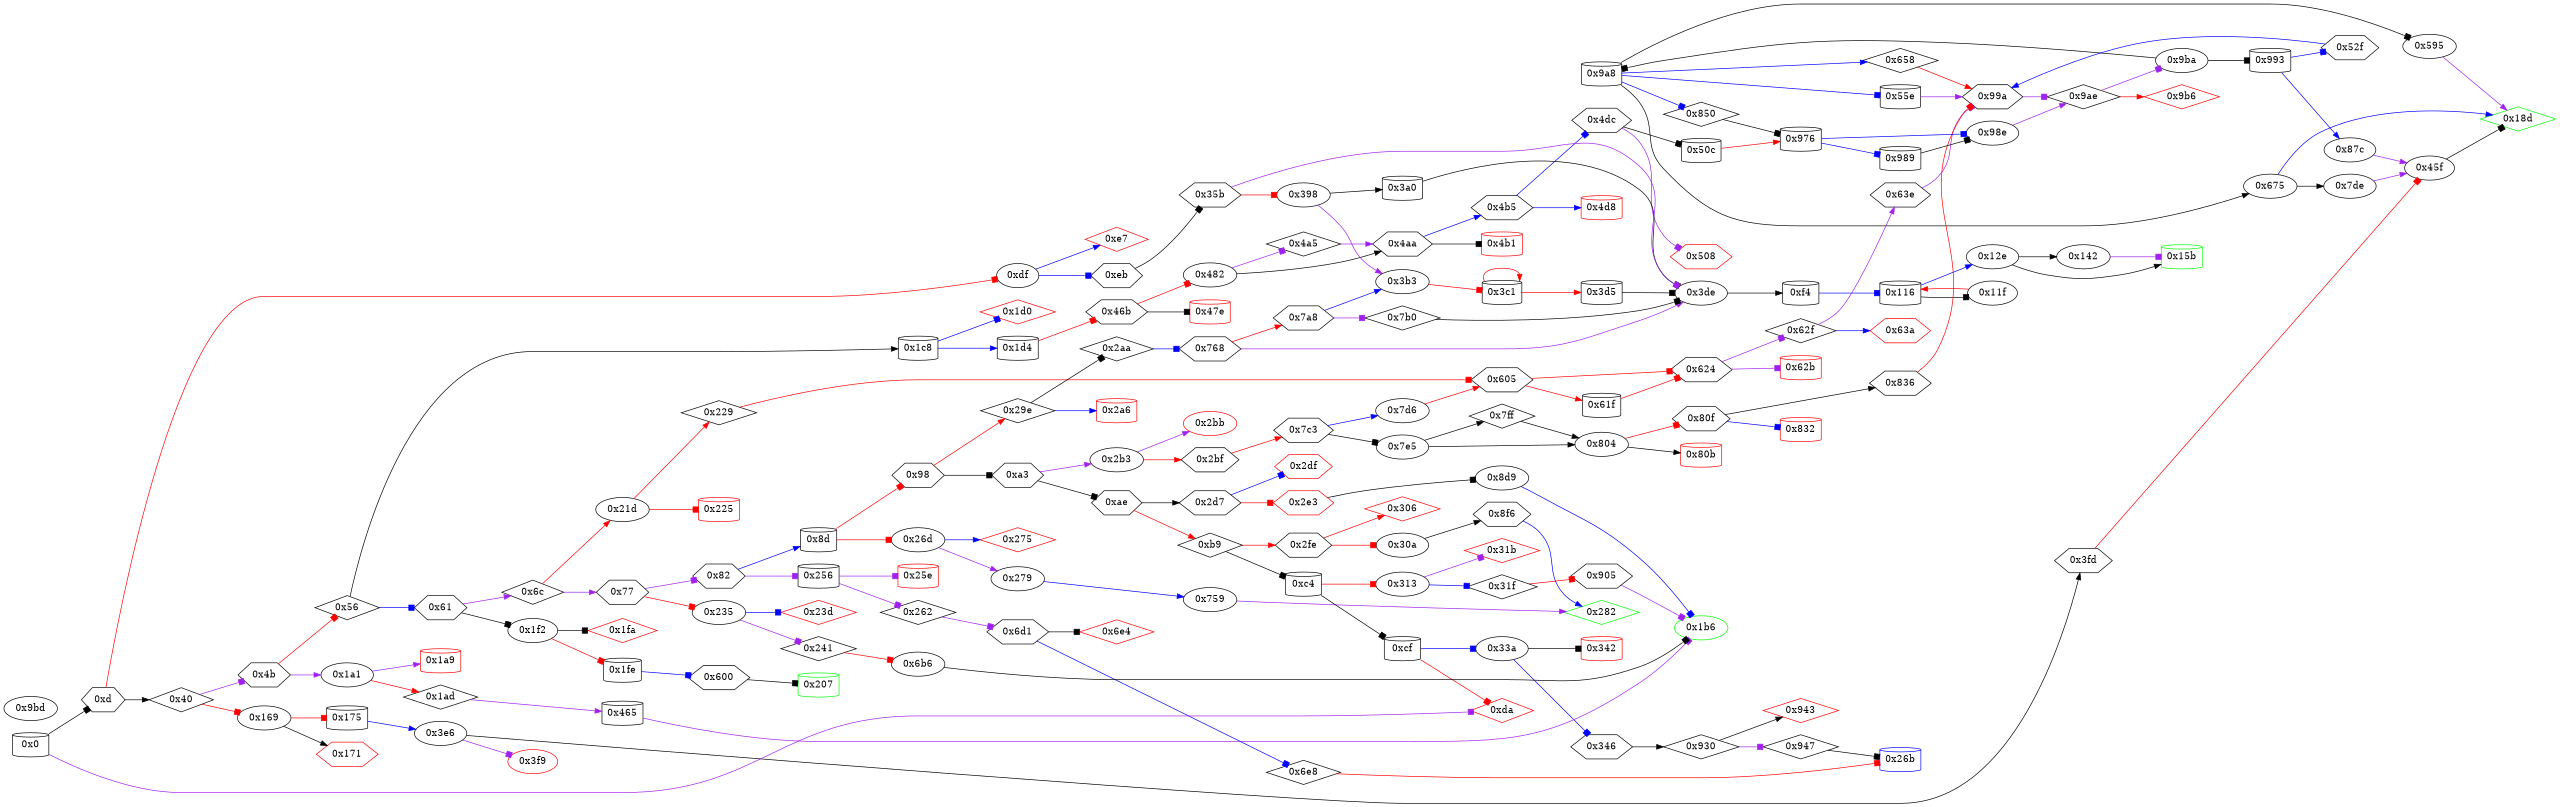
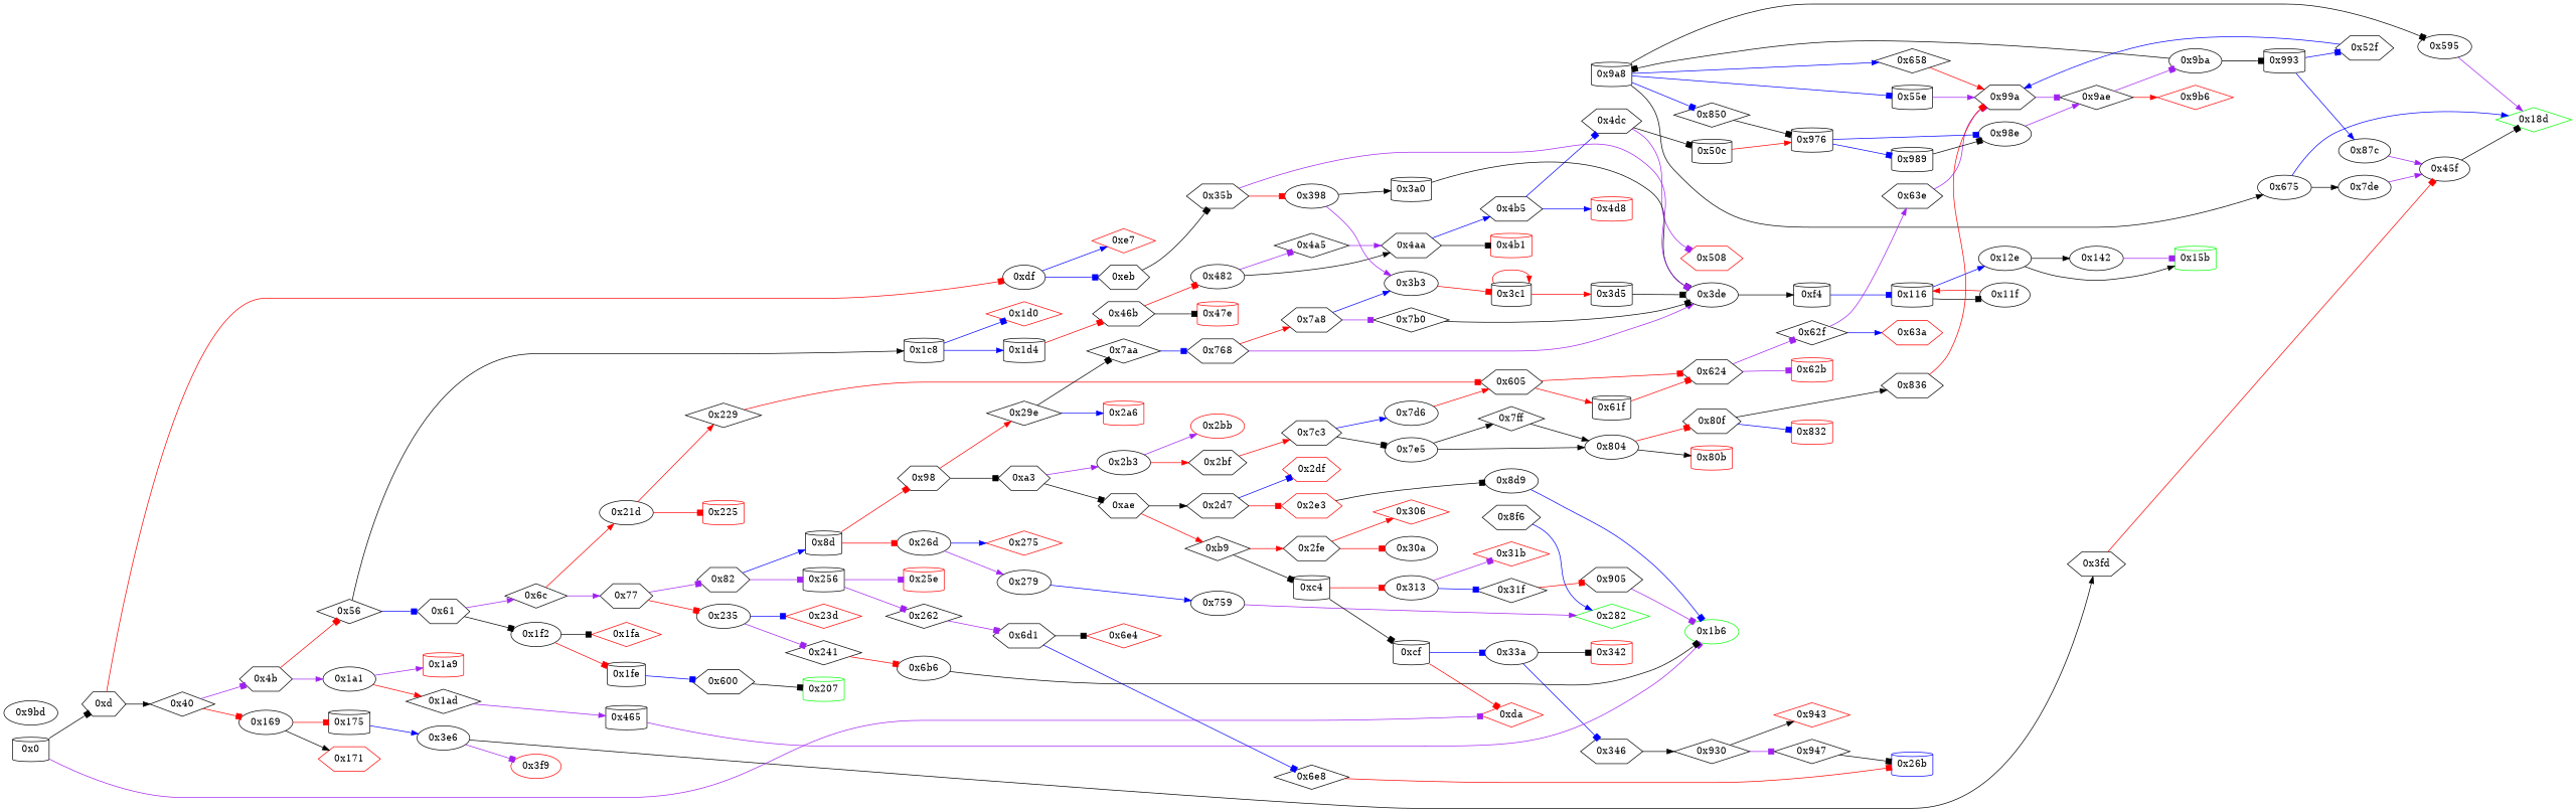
  digraph {
    rankdir=LR
    node [fillcolor=white shape=hexagon style=filled]
    edge [arrowhead=box color=black]
    "0x7de" [shape=ellipse]
    "0x45f" [shape=ellipse]
    "0x18d" [color=green shape=diamond]
    "0x26d" [shape=ellipse]
    "0x275" [color=red shape=diamond]
    "0x279" [shape=ellipse]
    "0x759" [shape=ellipse]
    "0xdf" [shape=ellipse]
    "0xd"
    "0x40" [shape=diamond]
    "0xe7" [color=red shape=diamond]
    "0xeb"
    "0x4b"
    "0x169" [shape=ellipse]
    "0x26b" [color=blue shape=cylinder]
    "0x1b6" [color=green shape=ellipse]
    "0xc4" [shape=cylinder]
    "0xcf" [shape=cylinder]
    "0x313" [shape=ellipse]
    "0x33a" [shape=ellipse]
    "0xda" [color=red shape=diamond]
    "0x31f" [shape=diamond]
    "0x31b" [color=red shape=diamond]
    "0x142" [shape=ellipse]
    "0x15b" [color=green shape=cylinder]
    "0x56" [shape=diamond]
    "0x1c8" [shape=cylinder]
    "0x61"
    "0x1d4" [shape=cylinder]
    "0x1d0" [color=red shape=diamond]
    "0x1f2" [shape=ellipse]
    "0x6c" [shape=diamond]
    "0x1ad" [shape=diamond]
    "0x465" [shape=cylinder]
    "0x21d" [shape=ellipse]
    "0x229" [shape=diamond]
    "0x225" [color=red shape=cylinder]
    "0x605"
    "0x2bf"
    "0x7c3"
    "0x7d6" [shape=ellipse]
    "0x7e5" [shape=ellipse]
    "0x947" [shape=diamond]
    "0x624"
    "0x61f" [shape=cylinder]
    "0x9ae" [shape=diamond]
    "0x9b6" [color=red shape=diamond]
    "0x9ba" [shape=ellipse]
    "0x993" [shape=cylinder]
    "0x9a8" [shape=cylinder]
    "0x3c1" [shape=cylinder]
    "0x3d5" [shape=cylinder]
    "0x3de" [shape=ellipse]
    "0xf4" [shape=cylinder]
    "0x116" [shape=cylinder]
    "0x11f" [shape=ellipse]
    "0x12e" [shape=ellipse]
    "0x3f9" [color=red shape=ellipse]
    "0x658" [shape=diamond]
    "0x99a"
    "0x282" [color=green shape=diamond]
    "0x262" [shape=diamond]
    "0x6d1"
    "0x6e8" [shape=diamond]
    "0x6e4" [color=red shape=diamond]
    "0x62f" [shape=diamond]
    "0x63a" [color=red]
    "0x63e"
    "0x256" [shape=cylinder]
    "0x25e" [color=red shape=cylinder]
    "0x87c" [shape=ellipse]
    "0x29e" [shape=diamond]
    "0x2a6" [color=red shape=cylinder]
-   "0x2aa" [shape=diamond]
+   "0x2aa" [shape=diamond label="0x7aa"]
    "0x768"
    "0x6b6" [shape=ellipse]
    "0x832" [color=red shape=cylinder]
    "0x80f"
    "0x836"
    "0x4d8" [color=red shape=cylinder]
    "0x4b5"
    "0x4dc"
    "0x50c" [shape=cylinder]
    "0x508" [color=red]
    "0x4b1" [color=red shape=cylinder]
    "0x46b"
    "0x342" [color=red shape=cylinder]
    "0x346"
    "0x930" [shape=diamond]
    "0x7ff" [shape=diamond]
    "0x804" [shape=ellipse]
    "0x80b" [color=red shape=cylinder]
    "0x905"
    "0x675" [shape=ellipse]
    "0x98e" [shape=ellipse]
    "0x175" [shape=cylinder]
    "0x3e6" [shape=ellipse]
    "0x3fd"
    "0x8f6"
    "0x47e" [color=red shape=cylinder]
    "0x482" [shape=ellipse]
    "0x4a5" [shape=diamond]
    "0x4aa"
    "0x3a0" [shape=cylinder]
    "0x943" [color=red shape=diamond]
    "0x2df" [color=red]
    "0x98"
    "0xa3"
    "0xae"
    "0x2b3" [shape=ellipse]
    "0x241" [shape=diamond]
    "0x1a1" [shape=ellipse]
    "0x1a9" [color=red shape=cylinder]
    "0x976" [shape=cylinder]
    "0x989" [shape=cylinder]
    "0x1fa" [color=red shape=diamond]
    "0x1fe" [shape=cylinder]
    "0x77"
    "0x171" [color=red]
    "0x2e3" [color=red]
    "0x8d9" [shape=ellipse]
    "0x600"
    "0x7a8"
    "0x850" [shape=diamond]
    "0x52f"
    "0x9bd" [shape=ellipse]
    "0x2d7"
    "0xb9" [shape=diamond]
    "0x2fe"
    "0x30a" [shape=ellipse]
    "0x306" [color=red shape=diamond]
    "0x0" [shape=cylinder]
    "0x82"
    "0x8d" [shape=cylinder]
    "0x235" [shape=ellipse]
    "0x62b" [color=red shape=cylinder]
    "0x23d" [color=red shape=diamond]
    "0x595" [shape=ellipse]
    "0x2bb" [color=red shape=ellipse]
    "0x35b"
    "0x207" [color=green shape=cylinder]
    "0x398" [shape=ellipse]
    "0x3b3" [shape=ellipse]
    "0x7b0" [shape=diamond]
    "0x55e" [shape=cylinder]
    "0x7de" -> "0x45f" [arrowhead=normal color=purple]
    "0x45f" -> "0x18d"
    "0x26d" -> "0x275" [arrowhead=normal color=blue]
    "0x26d" -> "0x279" [arrowhead=normal color=purple]
    "0x279" -> "0x759" [arrowhead=normal color=blue]
    "0x759" -> "0x282" [arrowhead=normal color=purple]
    "0xdf" -> "0xe7" [arrowhead=normal color=blue]
    "0xdf" -> "0xeb" [color=blue]
    "0xd" -> "0xdf" [color=red]
    "0xd" -> "0x40" [arrowhead=normal]
    "0x40" -> "0x4b" [color=purple]
    "0x40" -> "0x169" [color=red]
    "0xeb" -> "0x35b"
    "0x4b" -> "0x56" [color=red]
    "0x4b" -> "0x1a1" [arrowhead=normal color=purple]
    "0x169" -> "0x175" [color=red]
    "0x169" -> "0x171" [arrowhead=normal]
    "0xc4" -> "0xcf"
    "0xc4" -> "0x313" [color=red]
    "0xcf" -> "0x33a" [color=blue]
    "0xcf" -> "0xda" [color=red]
    "0x313" -> "0x31f" [color=blue]
    "0x313" -> "0x31b" [color=purple]
    "0x33a" -> "0x342"
    "0x33a" -> "0x346" [color=blue]
    "0x31f" -> "0x905" [color=red]
    "0x142" -> "0x15b" [color=purple]
    "0x56" -> "0x1c8" [arrowhead=normal]
    "0x56" -> "0x61" [color=blue]
    "0x1c8" -> "0x1d4" [arrowhead=normal color=blue]
    "0x1c8" -> "0x1d0" [color=blue]
    "0x61" -> "0x1f2"
    "0x61" -> "0x6c" [arrowhead=normal color=purple]
    "0x1d4" -> "0x46b" [color=red]
    "0x1f2" -> "0x1fa"
    "0x1f2" -> "0x1fe" [color=red]
    "0x6c" -> "0x21d" [arrowhead=normal color=red]
    "0x6c" -> "0x77" [arrowhead=normal color=purple]
    "0x1ad" -> "0x465" [arrowhead=normal color=purple]
    "0x465" -> "0x1b6" [color=purple]
    "0x21d" -> "0x229" [arrowhead=normal color=red]
    "0x21d" -> "0x225" [color=red]
    "0x229" -> "0x605" [color=red]
    "0x605" -> "0x624" [color=red]
    "0x605" -> "0x61f" [arrowhead=normal color=red]
    "0x2bf" -> "0x7c3" [arrowhead=normal color=red]
    "0x7c3" -> "0x7d6" [arrowhead=normal color=blue]
    "0x7c3" -> "0x7e5"
    "0x7d6" -> "0x605" [arrowhead=normal color=red]
    "0x7e5" -> "0x7ff" [arrowhead=normal]
    "0x7e5" -> "0x804" [arrowhead=normal]
    "0x947" -> "0x26b"
    "0x624" -> "0x62f" [color=purple]
    "0x624" -> "0x62b" [color=purple]
    "0x61f" -> "0x624" [color=red]
    "0x9ae" -> "0x9b6" [arrowhead=normal color=red]
    "0x9ae" -> "0x9ba" [color=purple]
    "0x9ba" -> "0x993"
    "0x9ba" -> "0x9a8"
    "0x993" -> "0x87c" [arrowhead=normal color=blue]
    "0x993" -> "0x52f" [color=blue]
    "0x9a8" -> "0x658" [arrowhead=normal color=blue]
    "0x9a8" -> "0x675" [arrowhead=normal]
    "0x9a8" -> "0x850" [color=blue]
    "0x9a8" -> "0x595"
    "0x9a8" -> "0x55e" [color=blue]
    "0x3c1" -> "0x3c1" [arrowhead=normal color=red]
    "0x3c1" -> "0x3d5" [arrowhead=normal color=red]
    "0x3d5" -> "0x3de"
    "0x3de" -> "0xf4" [arrowhead=normal]
    "0xf4" -> "0x116" [color=blue]
    "0x116" -> "0x11f"
    "0x116" -> "0x12e" [arrowhead=normal color=blue]
    "0x11f" -> "0x116" [arrowhead=normal color=red]
    "0x12e" -> "0x142" [arrowhead=normal]
    "0x12e" -> "0x15b" [arrowhead=normal]
    "0x658" -> "0x99a" [arrowhead=normal color=red]
    "0x99a" -> "0x9ae" [color=purple]
    "0x262" -> "0x6d1" [color=purple]
    "0x6d1" -> "0x6e8" [color=blue]
    "0x6d1" -> "0x6e4"
    "0x6e8" -> "0x26b" [color=red]
    "0x62f" -> "0x63a" [arrowhead=normal color=blue]
    "0x62f" -> "0x63e" [arrowhead=normal color=purple]
    "0x63e" -> "0x99a" [color=purple]
    "0x256" -> "0x262" [color=purple]
    "0x256" -> "0x25e" [color=purple]
    "0x87c" -> "0x45f" [arrowhead=normal color=purple]
    "0x29e" -> "0x2a6" [arrowhead=normal color=blue]
    "0x29e" -> "0x2aa"
    "0x2aa" -> "0x768" [color=blue]
    "0x768" -> "0x3de" [arrowhead=normal color=purple]
    "0x768" -> "0x7a8" [arrowhead=normal color=red]
    "0x6b6" -> "0x1b6"
    "0x80f" -> "0x832" [color=blue]
    "0x80f" -> "0x836" [arrowhead=normal]
    "0x836" -> "0x99a" [color=red]
    "0x4b5" -> "0x4d8" [arrowhead=normal color=blue]
    "0x4b5" -> "0x4dc" [color=blue]
    "0x4dc" -> "0x50c"
    "0x4dc" -> "0x508" [color=purple]
    "0x50c" -> "0x976" [arrowhead=normal color=red]
    "0x46b" -> "0x47e"
    "0x46b" -> "0x482" [color=red]
    "0x346" -> "0x930" [arrowhead=normal]
    "0x930" -> "0x947" [color=purple]
    "0x930" -> "0x943" [arrowhead=normal]
    "0x7ff" -> "0x804" [arrowhead=normal]
    "0x804" -> "0x80f" [color=red]
    "0x804" -> "0x80b" [arrowhead=normal]
    "0x905" -> "0x1b6" [color=purple]
    "0x675" -> "0x7de" [arrowhead=normal]
    "0x675" -> "0x18d" [arrowhead=normal color=blue]
    "0x98e" -> "0x9ae" [arrowhead=normal color=purple]
    "0x175" -> "0x3e6" [arrowhead=normal color=blue]
    "0x3e6" -> "0x3f9" [color=purple]
    "0x3e6" -> "0x3fd" [arrowhead=normal]
    "0x3fd" -> "0x45f" [color=red]
    "0x8f6" -> "0x282" [arrowhead=normal color=blue]
    "0x482" -> "0x4a5" [color=purple]
    "0x482" -> "0x4aa" [arrowhead=normal]
    "0x4a5" -> "0x4aa" [arrowhead=normal color=purple]
    "0x4aa" -> "0x4b5" [arrowhead=normal color=blue]
    "0x4aa" -> "0x4b1"
    "0x3a0" -> "0x3de"
    "0x98" -> "0x29e" [arrowhead=normal color=red]
    "0x98" -> "0xa3"
    "0xa3" -> "0xae"
    "0xa3" -> "0x2b3" [arrowhead=normal color=purple]
    "0xae" -> "0x2d7" [arrowhead=normal]
    "0xae" -> "0xb9" [arrowhead=normal color=red]
    "0x2b3" -> "0x2bf" [arrowhead=normal color=red]
    "0x2b3" -> "0x2bb" [arrowhead=normal color=purple]
    "0x241" -> "0x6b6" [color=red]
    "0x1a1" -> "0x1ad" [arrowhead=normal color=red]
    "0x1a1" -> "0x1a9" [arrowhead=normal color=purple]
    "0x976" -> "0x98e" [color=blue]
    "0x976" -> "0x989" [color=blue]
    "0x989" -> "0x98e"
    "0x1fe" -> "0x600" [color=blue]
    "0x77" -> "0x82" [color=purple]
    "0x77" -> "0x235" [color=red]
    "0x2e3" -> "0x8d9"
    "0x8d9" -> "0x1b6" [color=blue]
    "0x600" -> "0x207"
    "0x7a8" -> "0x3b3" [arrowhead=normal color=blue]
    "0x7a8" -> "0x7b0" [color=purple]
    "0x850" -> "0x976"
    "0x52f" -> "0x99a" [arrowhead=normal color=blue]
    "0x2d7" -> "0x2df" [color=blue]
    "0x2d7" -> "0x2e3" [color=red]
    "0xb9" -> "0xc4"
    "0xb9" -> "0x2fe" [arrowhead=normal color=red]
    "0x2fe" -> "0x30a" [color=red]
    "0x2fe" -> "0x306" [arrowhead=normal color=red]
-   "0x30a" -> "0x8f6" [arrowhead=normal]
    "0x0" -> "0xd"
    "0x0" -> "0xda" [color=purple]
    "0x82" -> "0x256" [color=purple]
    "0x82" -> "0x8d" [arrowhead=normal color=blue]
    "0x8d" -> "0x26d" [color=red]
    "0x8d" -> "0x98" [color=red]
    "0x235" -> "0x241" [color=purple]
    "0x235" -> "0x23d" [color=blue]
    "0x595" -> "0x18d" [arrowhead=normal color=purple]
    "0x35b" -> "0x3de" [color=purple]
    "0x35b" -> "0x398" [color=red]
    "0x398" -> "0x3a0" [arrowhead=normal]
    "0x398" -> "0x3b3" [arrowhead=normal color=purple]
    "0x3b3" -> "0x3c1" [color=red]
    "0x7b0" -> "0x3de"
    "0x55e" -> "0x99a" [arrowhead=normal color=purple]
  }
